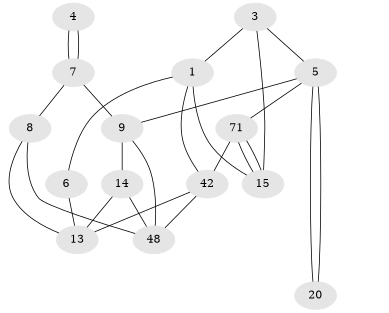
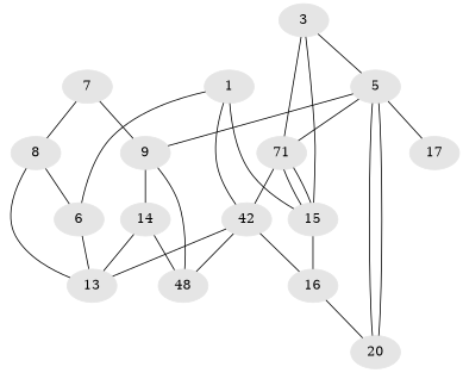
  graph {
    node [color=gray90 style=filled]
    1
    6
    n3 [label=42]
    15 [super="+19"]
    13 [super="+10"]
+   16 [super="+19"]
    n7 [label=48]
    20
-   4 [super="+2"]
    7 [super="+2"]
    n11 [label=71]
    3
    5
    9
    8
+   17 [super="+10"]
    14
    1 -- 6
    1 -- n3
    1 -- 15
    6 -- 13
    n3 -- 13
+   n3 -- 16
    n3 -- n7
-   4 -- 7
-   4 -- 7
+   15 -- 16
+   16 -- 20
    7 -- 9
    7 -- 8
    n11 -- n3
    n11 -- 15
    n11 -- 15
    3 -- 15
-   3 -- 1
+   3 -- n11
    3 -- 5
    5 -- 20
    5 -- 20
    5 -- n11
    5 -- 9
+   5 -- 17
    9 -- n7
    9 -- 14
    8 -- 13
-   8 -- n7
+   8 -- 6
    14 -- 13
    14 -- n7
  }
